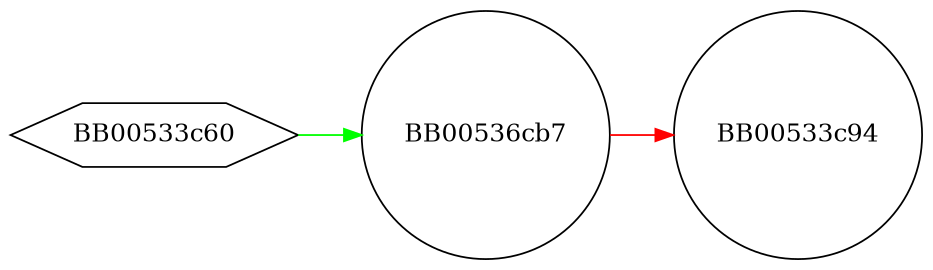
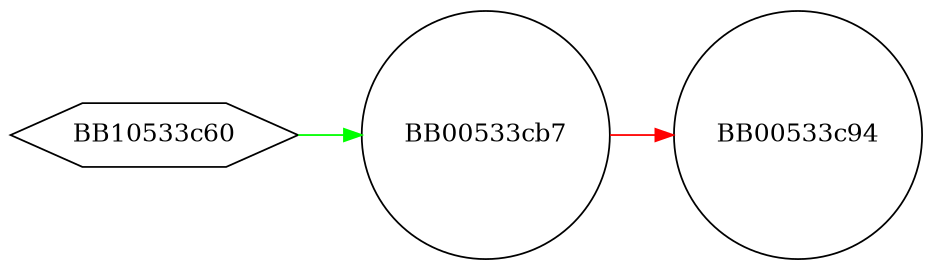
  digraph {
    rankdir=LR
    splines=ortho
    node [shape=circle]
-   BB00533c60 [shape=hexagon]
-   BB00533cb7 [label=BB00536cb7]
+   BB00533c60 [shape=hexagon label=BB10533c60]
+   BB00533cb7
    BB00533c94
    BB00533c60 -> BB00533cb7 [color=green]
    BB00533cb7 -> BB00533c94 [color=red]
  }
